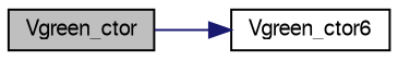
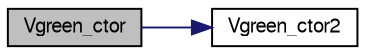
  digraph {
    rankdir=LR
    node [color=black fontname=FreeSans fontsize=10 shape=record style=filled]
    n1 [fillcolor=grey75 fontcolor=black height=0.2 label=Vgreen_ctor width=0.4]
-   n2 [fillcolor=white height=0.2 label=Vgreen_ctor6 width=0.4]
+   n2 [fillcolor=white height=0.2 label=Vgreen_ctor2 width=0.4]
    n1 -> n2 [color=midnightblue fontname=FreeSans fontsize=10 labelfontname=FreeSans labelfontsize=10 style=solid]
  }
